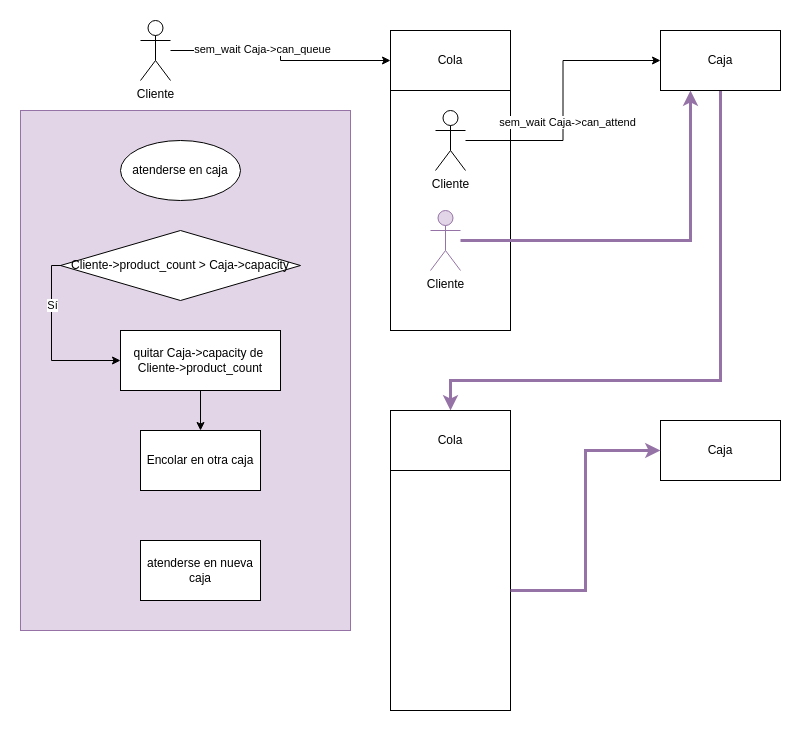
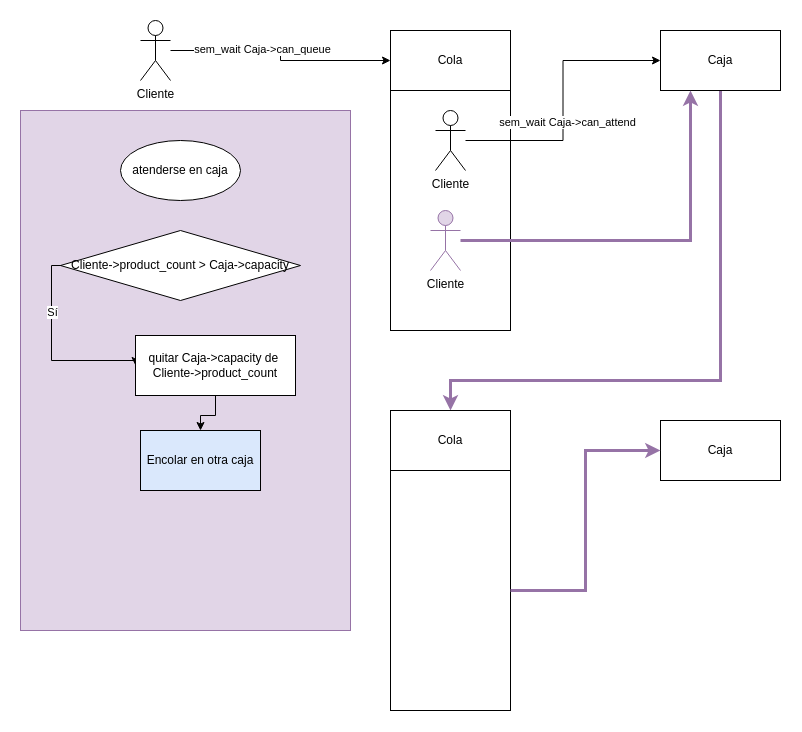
  <mxCell id="0" />
  <mxCell id="1" parent="0" />
  <mxCell id="2" value="" style="rounded=0;whiteSpace=wrap;html=1;fillColor=#e1d5e7;strokeColor=#9673a6;" vertex="1" parent="1"><mxGeometry x="20" y="110" width="330" height="520" as="geometry" /></mxCell>
  <mxCell id="3" value="" style="group" vertex="1" connectable="0" parent="1"><mxGeometry x="390" y="30" width="120" height="300" as="geometry" /></mxCell>
  <mxCell id="4" value="" style="rounded=0;whiteSpace=wrap;html=1;" vertex="1" parent="3"><mxGeometry y="60" width="120" height="240" as="geometry" /></mxCell>
  <mxCell id="5" value="Cola" style="rounded=0;whiteSpace=wrap;html=1;" vertex="1" parent="3"><mxGeometry width="120" height="60" as="geometry" /></mxCell>
  <mxCell id="6" style="edgeStyle=orthogonalEdgeStyle;rounded=0;orthogonalLoop=1;jettySize=auto;html=1;entryX=0;entryY=0.5;entryDx=0;entryDy=0;" edge="1" parent="1" source="8" target="5"><mxGeometry relative="1" as="geometry"><mxPoint x="260" y="90" as="targetPoint" /></mxGeometry></mxCell>
  <mxCell id="7" value="sem_wait Caja-&amp;gt;can_queue" style="edgeLabel;html=1;align=center;verticalAlign=middle;resizable=0;points=[];" vertex="1" connectable="0" parent="6"><mxGeometry x="-0.212" y="2" relative="1" as="geometry"><mxPoint as="offset" /></mxGeometry></mxCell>
  <mxCell id="8" value="Cliente" style="shape=umlActor;verticalLabelPosition=bottom;verticalAlign=top;html=1;outlineConnect=0;" vertex="1" parent="1"><mxGeometry x="140" y="20" width="30" height="60" as="geometry" /></mxCell>
  <mxCell id="9" style="edgeStyle=orthogonalEdgeStyle;rounded=0;orthogonalLoop=1;jettySize=auto;html=1;entryX=0.5;entryY=0;entryDx=0;entryDy=0;fillColor=#e1d5e7;strokeColor=#9673a6;strokeWidth=3;" edge="1" parent="1" source="10" target="26"><mxGeometry relative="1" as="geometry"><Array as="points"><mxPoint x="720" y="380" /><mxPoint x="450" y="380" /></Array></mxGeometry></mxCell>
  <mxCell id="10" value="Caja" style="rounded=0;whiteSpace=wrap;html=1;" vertex="1" parent="1"><mxGeometry x="660" y="30" width="120" height="60" as="geometry" /></mxCell>
  <mxCell id="11" value="Caja" style="rounded=0;whiteSpace=wrap;html=1;" vertex="1" parent="1"><mxGeometry x="660" y="420" width="120" height="60" as="geometry" /></mxCell>
  <mxCell id="12" style="edgeStyle=orthogonalEdgeStyle;rounded=0;orthogonalLoop=1;jettySize=auto;html=1;entryX=0.25;entryY=1;entryDx=0;entryDy=0;fillColor=#e1d5e7;strokeColor=#9673a6;strokeWidth=3;" edge="1" parent="1" source="13" target="10"><mxGeometry relative="1" as="geometry" /></mxCell>
  <mxCell id="13" value="Cliente" style="shape=umlActor;verticalLabelPosition=bottom;verticalAlign=top;html=1;outlineConnect=0;fillColor=#e1d5e7;strokeColor=#9673a6;" vertex="1" parent="1"><mxGeometry x="430" y="210" width="30" height="60" as="geometry" /></mxCell>
  <mxCell id="14" style="edgeStyle=orthogonalEdgeStyle;rounded=0;orthogonalLoop=1;jettySize=auto;html=1;entryX=0;entryY=0.5;entryDx=0;entryDy=0;" edge="1" parent="1" source="16" target="10"><mxGeometry relative="1" as="geometry" /></mxCell>
  <mxCell id="15" value="sem_wait Caja-&amp;gt;can_attend" style="edgeLabel;html=1;align=center;verticalAlign=middle;resizable=0;points=[];" vertex="1" connectable="0" parent="14"><mxGeometry x="-0.146" y="-3" relative="1" as="geometry"><mxPoint x="1" y="1" as="offset" /></mxGeometry></mxCell>
  <mxCell id="16" value="Cliente" style="shape=umlActor;verticalLabelPosition=bottom;verticalAlign=top;html=1;outlineConnect=0;" vertex="1" parent="1"><mxGeometry x="435" y="110" width="30" height="60" as="geometry" /></mxCell>
  <mxCell id="17" style="edgeStyle=orthogonalEdgeStyle;rounded=0;orthogonalLoop=1;jettySize=auto;html=1;entryX=0;entryY=0.5;entryDx=0;entryDy=0;" edge="1" parent="1" target="21"><mxGeometry relative="1" as="geometry"><mxPoint x="121" y="380" as="targetPoint" /><mxPoint x="71" y="265" as="sourcePoint" /><Array as="points"><mxPoint x="51" y="265" /><mxPoint x="51" y="360" /></Array></mxGeometry></mxCell>
  <mxCell id="18" value="Sí" style="edgeLabel;html=1;align=center;verticalAlign=middle;resizable=0;points=[];" vertex="1" connectable="0" parent="17"><mxGeometry x="-0.356" relative="1" as="geometry"><mxPoint as="offset" /></mxGeometry></mxCell>
  <mxCell id="19" value="Cliente-&amp;gt;product_count &amp;gt; Caja-&amp;gt;capacity" style="rhombus;whiteSpace=wrap;html=1;" vertex="1" parent="1"><mxGeometry x="60" y="230" width="240" height="70" as="geometry" /></mxCell>
  <mxCell id="20" style="edgeStyle=orthogonalEdgeStyle;rounded=0;orthogonalLoop=1;jettySize=auto;html=1;" edge="1" parent="1" source="21" target="23"><mxGeometry relative="1" as="geometry"><mxPoint x="200" y="460" as="targetPoint" /></mxGeometry></mxCell>
- <mxCell id="21" value="quitar Caja-&amp;gt;capacity de&amp;nbsp;&lt;br&gt;Cliente-&amp;gt;product_count" style="rounded=0;whiteSpace=wrap;html=1;" vertex="1" parent="1"><mxGeometry x="120" y="330" width="160" height="60" as="geometry" /></mxCell>
+ <mxCell id="21" value="quitar Caja-&amp;gt;capacity de&amp;nbsp;&lt;br&gt;Cliente-&amp;gt;product_count" style="rounded=0;whiteSpace=wrap;html=1;" vertex="1" parent="1"><mxGeometry x="135" y="335" width="160" height="60" as="geometry" /></mxCell>
  <mxCell id="22" value="atenderse en caja" style="ellipse;whiteSpace=wrap;html=1;" vertex="1" parent="1"><mxGeometry x="120" y="140" width="120" height="60" as="geometry" /></mxCell>
- <mxCell id="23" value="Encolar en otra caja" style="rounded=0;whiteSpace=wrap;html=1;" vertex="1" parent="1"><mxGeometry x="140" y="430" width="120" height="60" as="geometry" /></mxCell>
+ <mxCell id="23" value="Encolar en otra caja" style="rounded=0;whiteSpace=wrap;html=1;fillColor=#dae8fc;" vertex="1" parent="1"><mxGeometry x="140" y="430" width="120" height="60" as="geometry" /></mxCell>
  <mxCell id="24" value="" style="group" vertex="1" connectable="0" parent="1"><mxGeometry x="390" y="410" width="120" height="300" as="geometry" /></mxCell>
  <mxCell id="25" value="" style="rounded=0;whiteSpace=wrap;html=1;" vertex="1" parent="24"><mxGeometry y="60" width="120" height="240" as="geometry" /></mxCell>
  <mxCell id="26" value="Cola" style="rounded=0;whiteSpace=wrap;html=1;" vertex="1" parent="24"><mxGeometry width="120" height="60" as="geometry" /></mxCell>
- <mxCell id="27" value="atenderse en nueva caja" style="whiteSpace=wrap;html=1;rounded=0;" vertex="1" parent="1"><mxGeometry x="140" y="540" width="120" height="60" as="geometry" /></mxCell>
  <mxCell id="28" style="edgeStyle=orthogonalEdgeStyle;rounded=0;orthogonalLoop=1;jettySize=auto;html=1;entryX=0;entryY=0.5;entryDx=0;entryDy=0;strokeWidth=3;fillColor=#e1d5e7;strokeColor=#9673a6;" edge="1" parent="1" source="25" target="11"><mxGeometry relative="1" as="geometry" /></mxCell>
